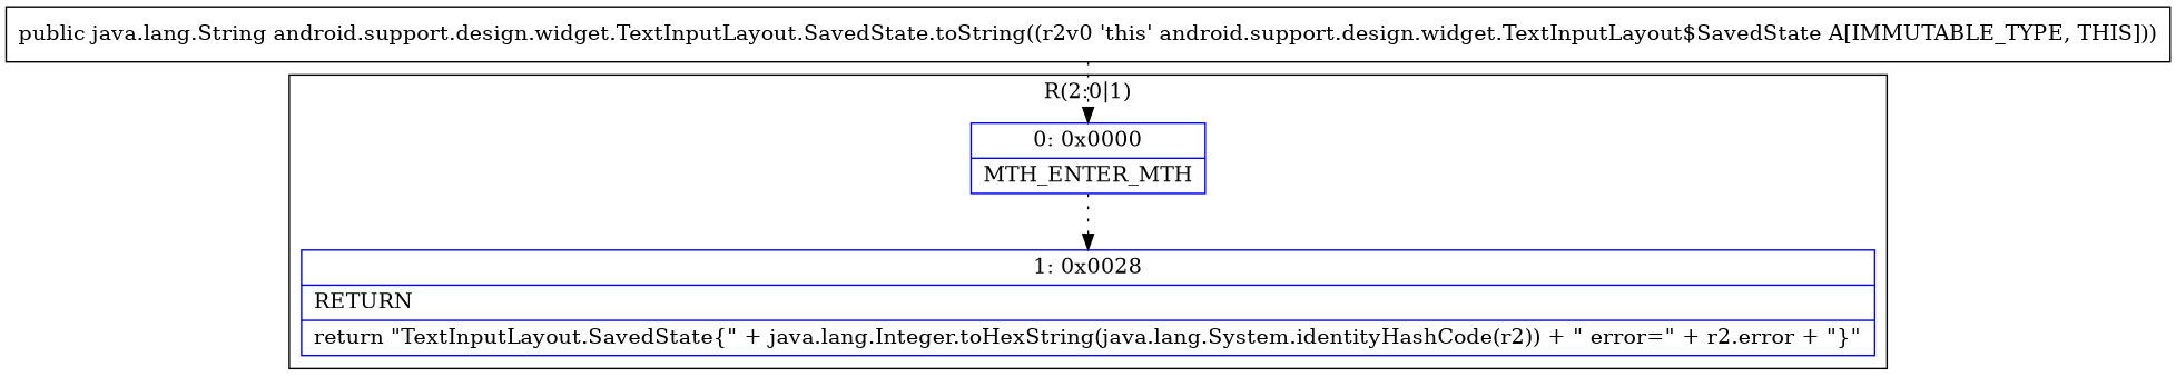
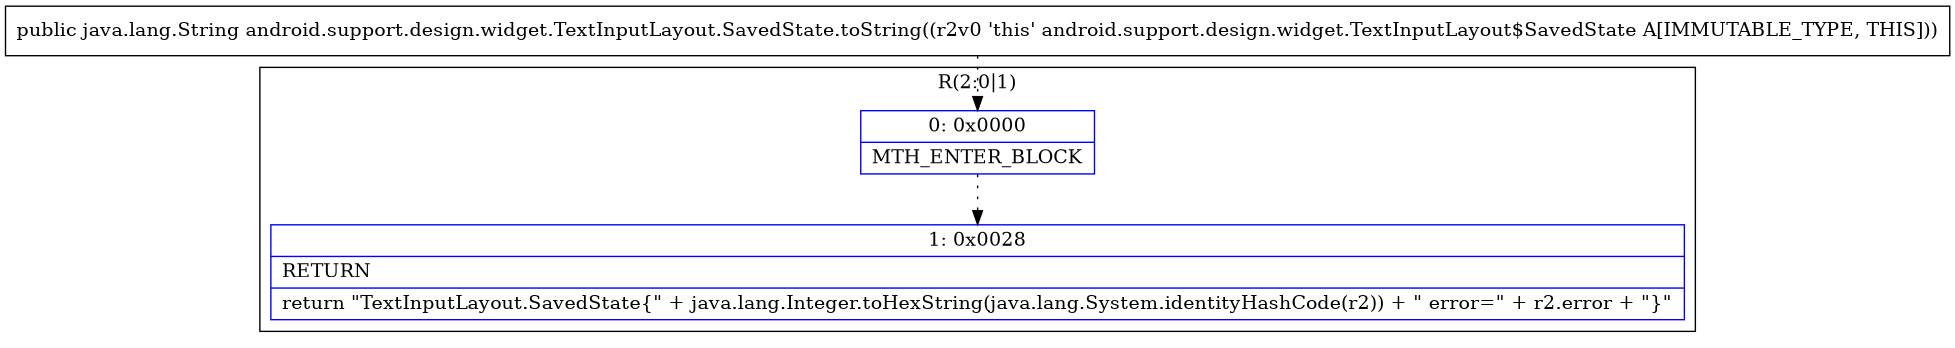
  digraph {
    node [color=blue shape=record]
    edge [style=dotted]
-   n1 [label="{0\:\ 0x0000|MTH_ENTER_MTH\l}"]
+   n1 [label="{0\:\ 0x0000|MTH_ENTER_BLOCK\l}"]
    n2 [label="{1\:\ 0x0028|RETURN\l|return \"TextInputLayout.SavedState\{\" + java.lang.Integer.toHexString(java.lang.System.identityHashCode(r2)) + \" error=\" + r2.error + \"\}\"\l}"]
    n3 [label="{public java.lang.String android.support.design.widget.TextInputLayout.SavedState.toString((r2v0 'this' android.support.design.widget.TextInputLayout$SavedState A[IMMUTABLE_TYPE, THIS])) }" color=""]
    subgraph cluster_1 {
      label="R(2:0|1)"
      n1
      n2
    }
    n1 -> n2
    n3 -> n1
  }
